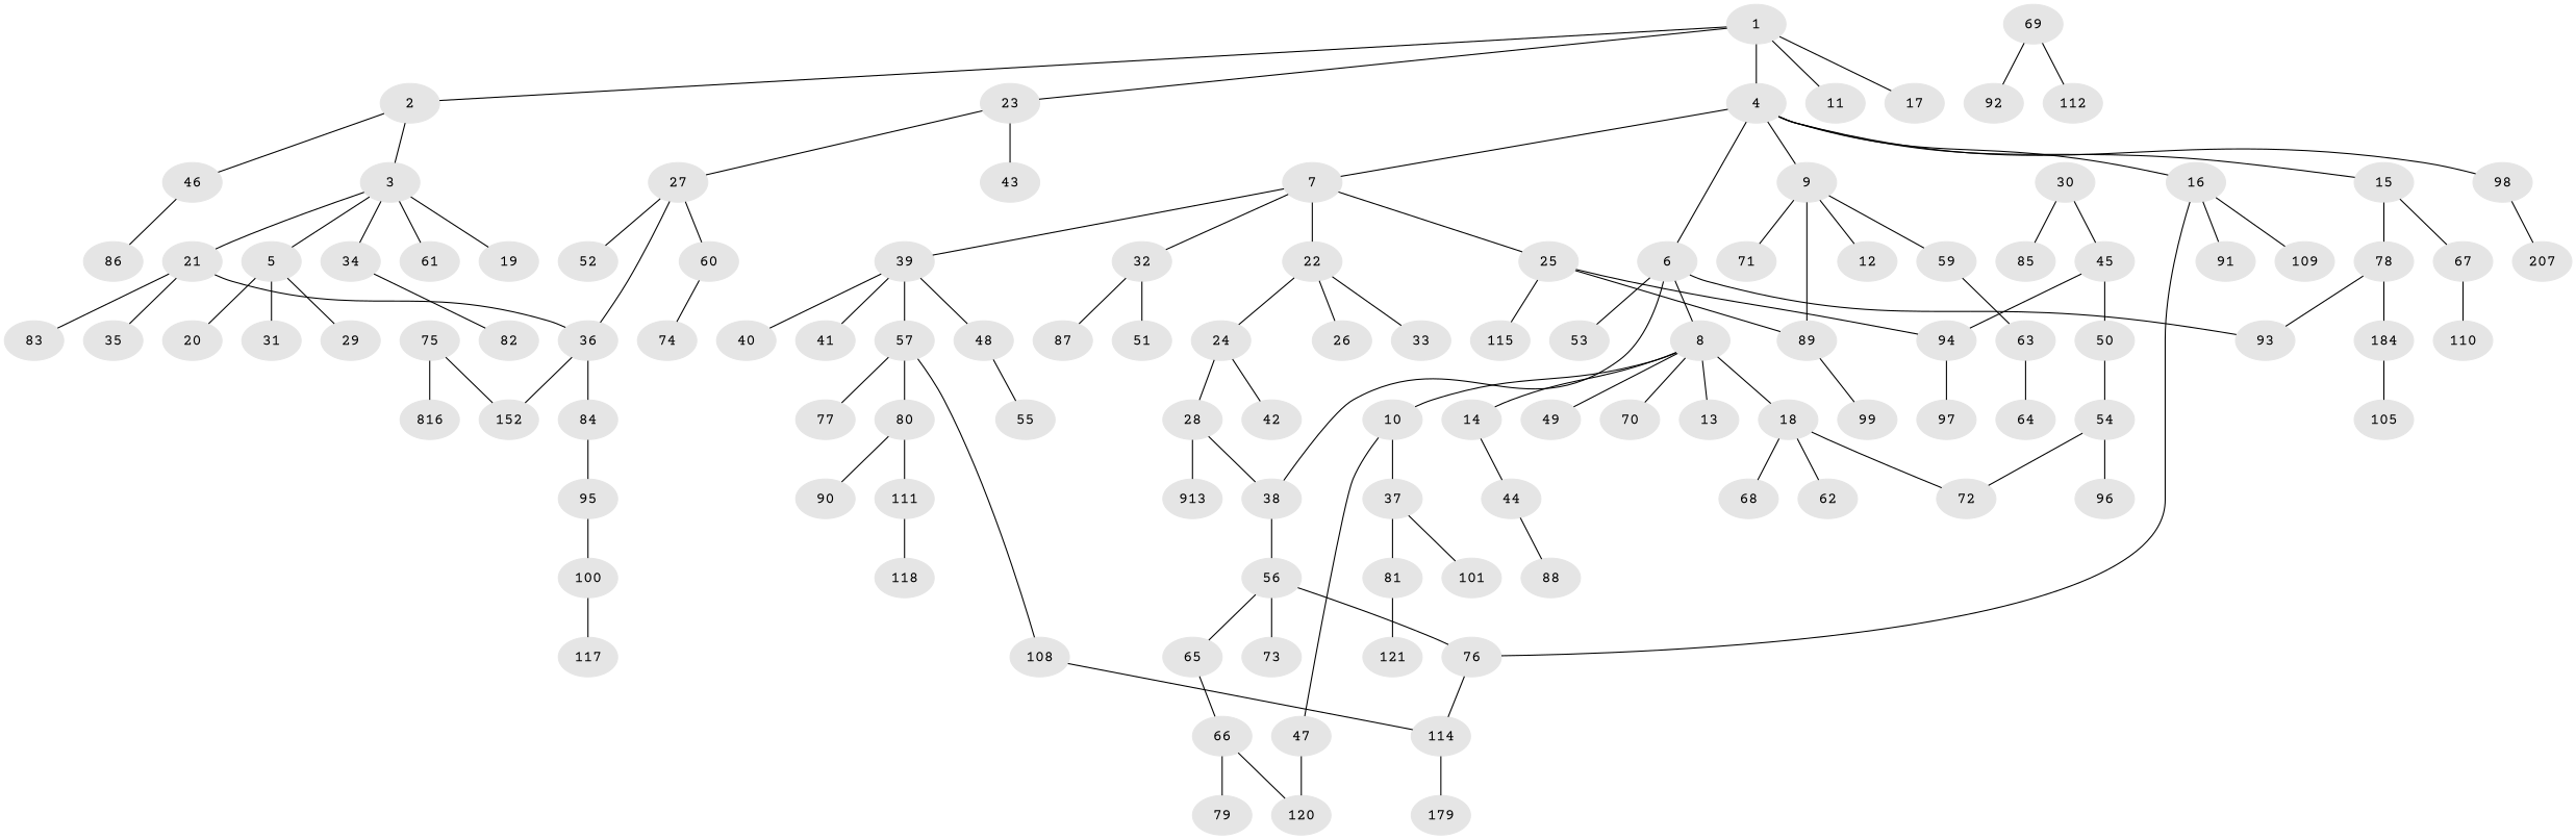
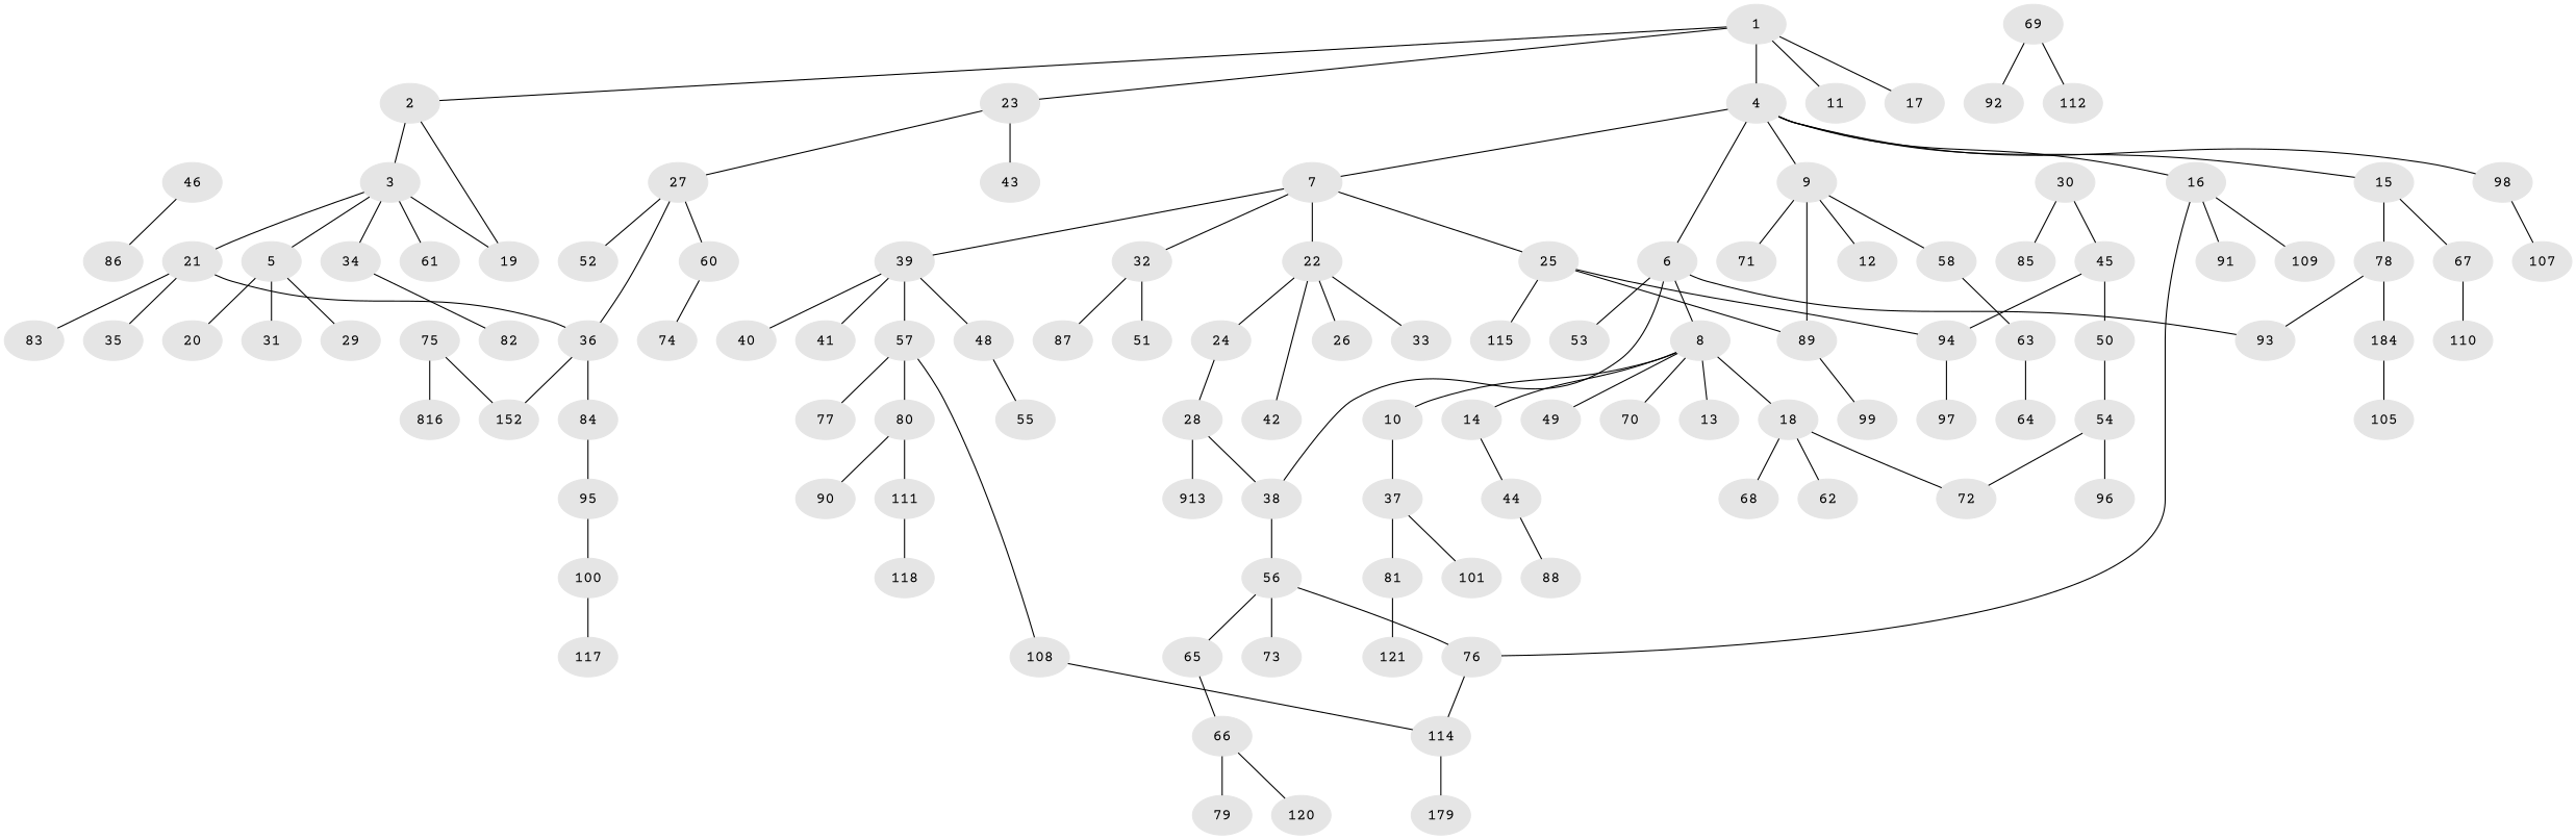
  graph {
    fontname="Courier Prime"
    node [color=gray90 fontname="Courier Prime" style=filled]
    edge [fontname="Courier Prime"]
    1
    2
    4
    11
    17
    23
    3
    46
    6
    7
    9
    15
    16
    98
    27
    43
    5
    19
    21
    34
    61
    86
    20
    29
    31
    35
    36
    83
    82
    8
    38
    53
    93
    22
    25
    32
    39
    12
-   58 [label=59]
+   58
    71
    89
    67
    78
    76
    91
    109
-   107 [label=207]
+   107
    10
    13
    14
    18
    49
    70
    56
    24
    26
    33
    42
    94
    115
    51
    87
    40
    41
    48
    57
    37
-   47
    44
    62
    68
    72
    63
    99
    81
    101
    120
    88
    110
    n80 [label=184]
    114
    69
    92
    112
    30
    45
    85
    84
    n89 [label=152]
    28
    52
    60
    n93 [label=913]
    97
    74
    50
    95
    121
    65
    73
    55
    77
    80
    108
    54
    96
    66
    90
    111
    64
    75
    n112 [label=816]
    79
    n114 [label=179]
    105
    118
    100
    117
    1 -- 2
    1 -- 4
    1 -- 11
    1 -- 17
    1 -- 23
    2 -- 3
-   2 -- 46
+   2 -- 19
    4 -- 6
    4 -- 7
    4 -- 9
    4 -- 15
    4 -- 16
    4 -- 98
    23 -- 27
    23 -- 43
    3 -- 5
    3 -- 19
    3 -- 21
    3 -- 34
    3 -- 61
    46 -- 86
    6 -- 8
    6 -- 38
    6 -- 53
    6 -- 93
    7 -- 22
    7 -- 25
    7 -- 32
    7 -- 39
    9 -- 12
    9 -- 58
    9 -- 71
    9 -- 89
    15 -- 67
    15 -- 78
    16 -- 76
    16 -- 91
    16 -- 109
    98 -- 107
    27 -- 36
    27 -- 52
    27 -- 60
    5 -- 20
    5 -- 29
    5 -- 31
    21 -- 35
    21 -- 36
    21 -- 83
    34 -- 82
    36 -- 84
    36 -- n89
    8 -- 10
    8 -- 13
    8 -- 14
    8 -- 18
    8 -- 49
    8 -- 70
    38 -- 56
    22 -- 24
    22 -- 26
    22 -- 33
-   24 -- 42
+   22 -- 42
    25 -- 89
    25 -- 94
    25 -- 115
    32 -- 51
    32 -- 87
    39 -- 40
    39 -- 41
    39 -- 48
    39 -- 57
    58 -- 63
    89 -- 99
    67 -- 110
    78 -- 93
    78 -- n80
    76 -- 114
    10 -- 37
-   10 -- 47
    14 -- 44
    18 -- 62
    18 -- 68
    18 -- 72
    56 -- 76
    56 -- 65
    56 -- 73
    24 -- 28
    94 -- 97
    48 -- 55
    57 -- 77
    57 -- 80
    57 -- 108
    37 -- 81
    37 -- 101
-   47 -- 120
    44 -- 88
    63 -- 64
    81 -- 121
    n80 -- 105
    114 -- n114
    69 -- 92
    69 -- 112
    30 -- 45
    30 -- 85
    45 -- 94
    45 -- 50
    84 -- 95
    28 -- 38
    28 -- n93
    60 -- 74
    50 -- 54
    95 -- 100
    65 -- 66
    80 -- 90
    80 -- 111
    108 -- 114
    54 -- 72
    54 -- 96
    66 -- 120
    66 -- 79
    111 -- 118
    75 -- n89
    75 -- n112
    100 -- 117
  }
